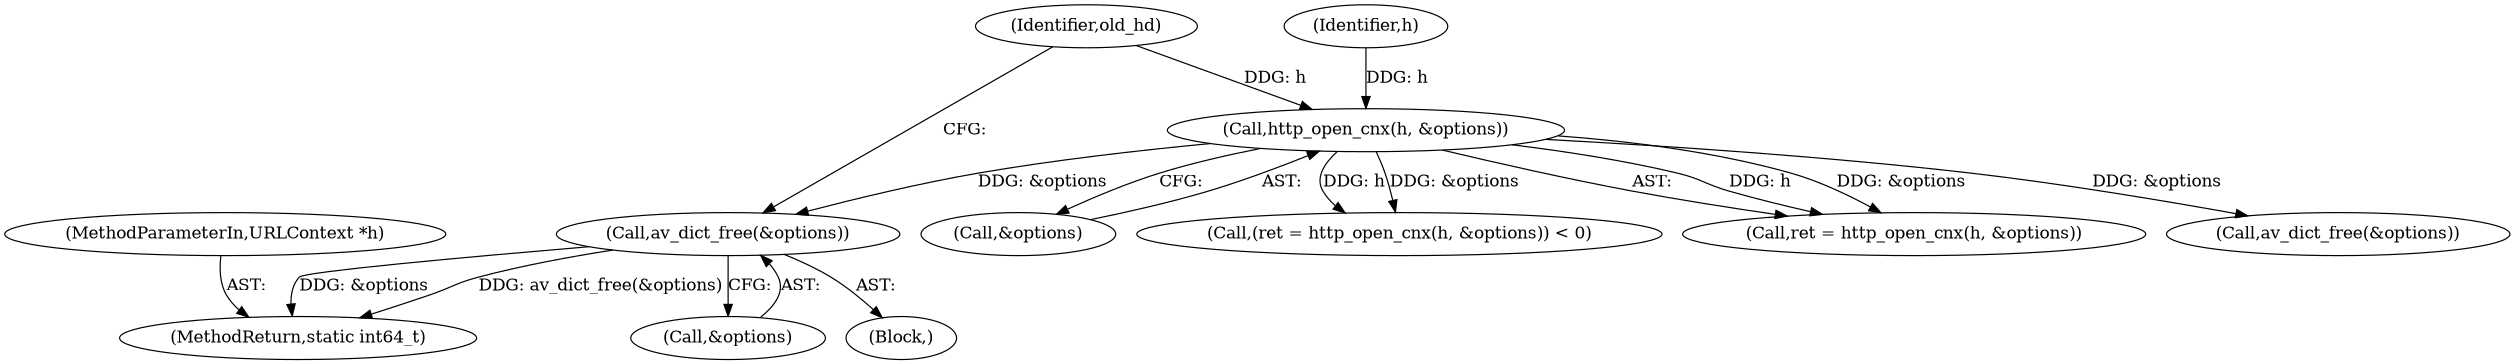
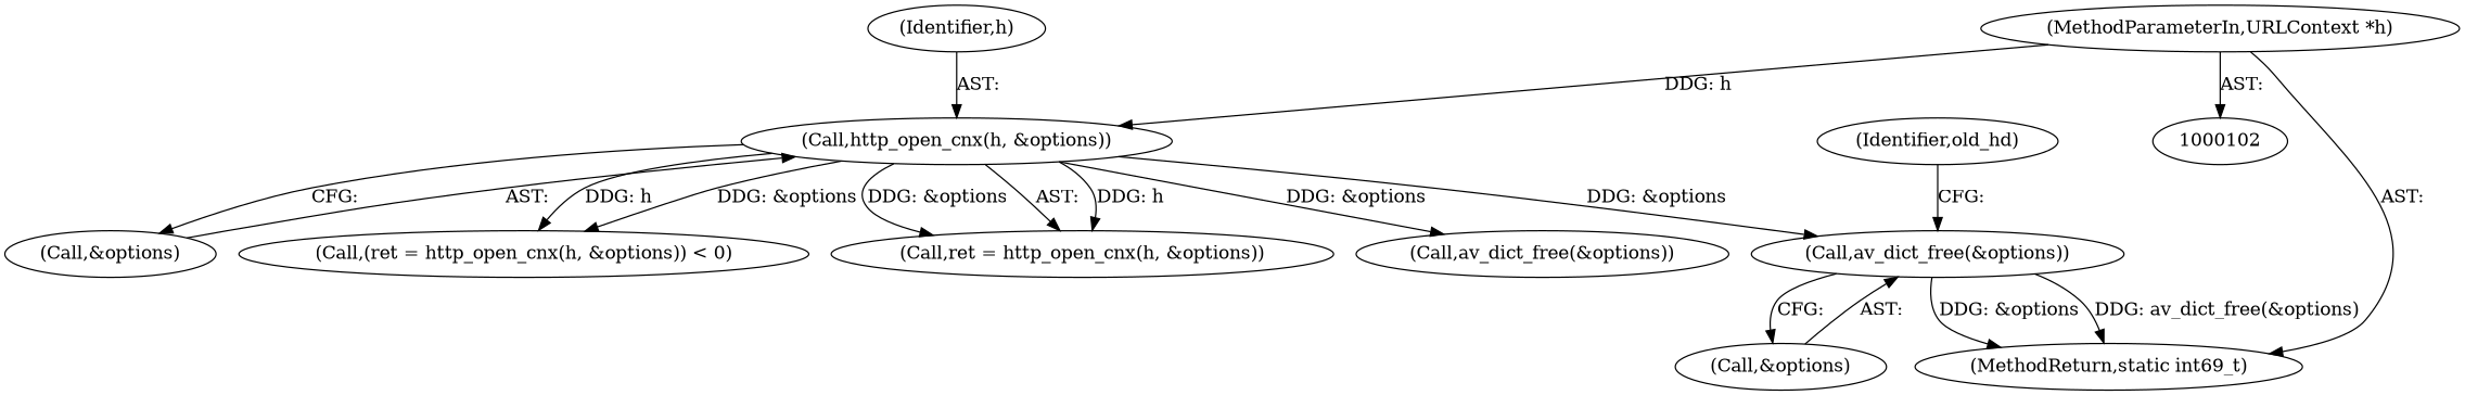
  digraph {
    n1 [label="(Call,av_dict_free(&options))"]
    n2 [label="(Call,&options)"]
-   n3 [label="(Block,)"]
-   n4 [label="(MethodReturn,static int64_t)"]
+   n4 [label="(MethodReturn,static int69_t)"]
    n5 [label="(Call,http_open_cnx(h, &options))"]
    n6 [label="(Call,&options)"]
    n7 [label="(Call,(ret = http_open_cnx(h, &options)) < 0)"]
    n8 [label="(Call,ret = http_open_cnx(h, &options))"]
    n9 [label="(Call,av_dict_free(&options))"]
    n10 [label="(MethodParameterIn,URLContext *h)"]
+   1000102
    n12 [label="(Identifier,old_hd)"]
    n13 [label="(Identifier,h)"]
    n1 -> n2 [label="CFG: "]
-   n1 -> n3 [label="AST: "]
    n1 -> n4 [label="DDG: &options"]
    n1 -> n4 [label="DDG: av_dict_free(&options)"]
    n2 -> n1 [label="AST: "]
    n5 -> n1 [label="DDG: &options"]
    n5 -> n6 [label="CFG: "]
    n5 -> n7 [label="DDG: h"]
    n5 -> n7 [label="DDG: &options"]
    n5 -> n8 [label="AST: "]
    n5 -> n8 [label="DDG: h"]
    n5 -> n8 [label="DDG: &options"]
    n5 -> n9 [label="DDG: &options"]
    n6 -> n5 [label="AST: "]
    n10 -> n4 [label="AST: "]
-   n12 -> n5 [label="DDG: h"]
+   n10 -> n5 [label="DDG: h"]
+   n10 -> 1000102 [label="AST: "]
    n12 -> n1 [label="CFG: "]
-   n13 -> n5 [label="DDG: h"]
+   n13 -> n5 [label="AST: "]
  }
